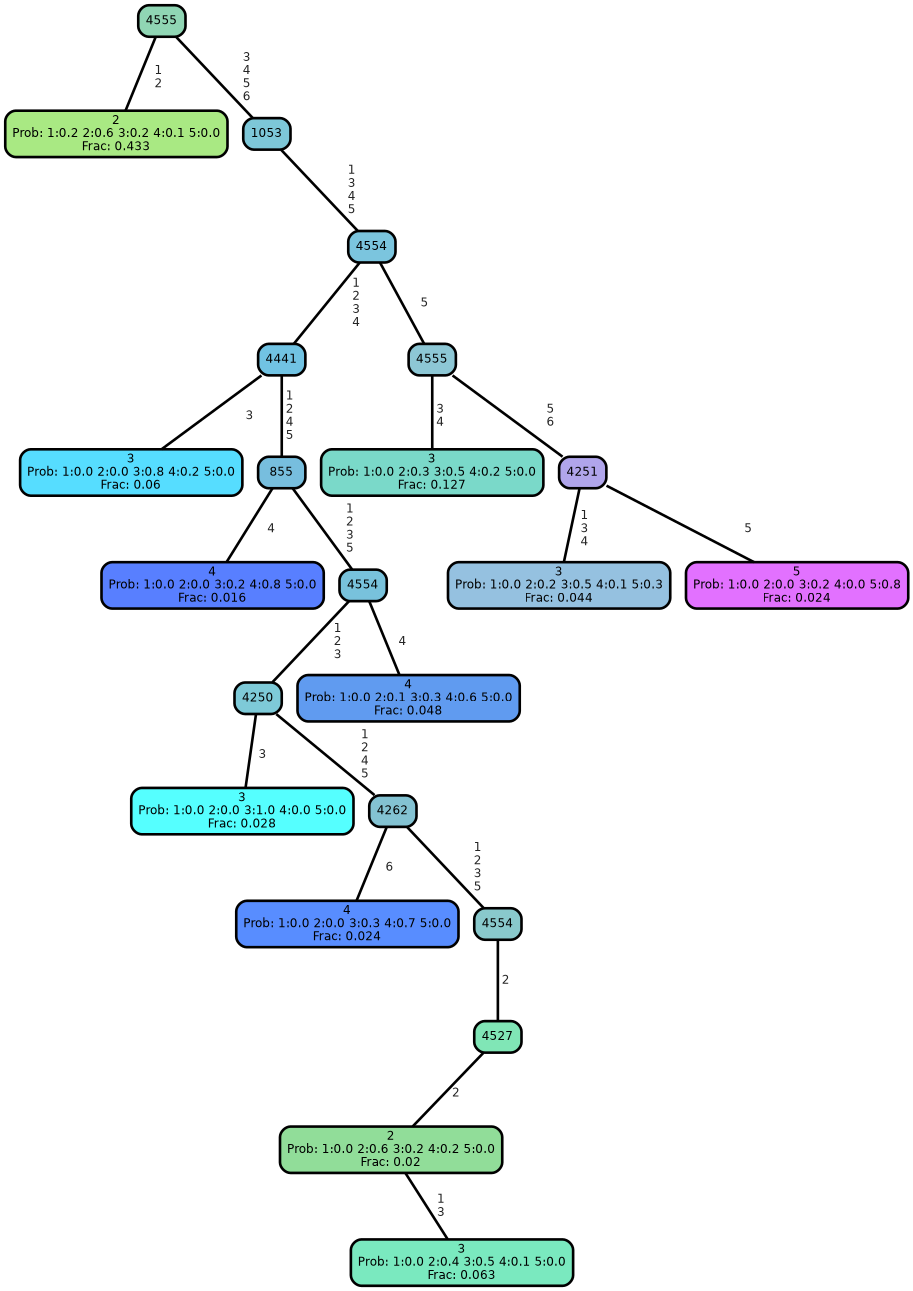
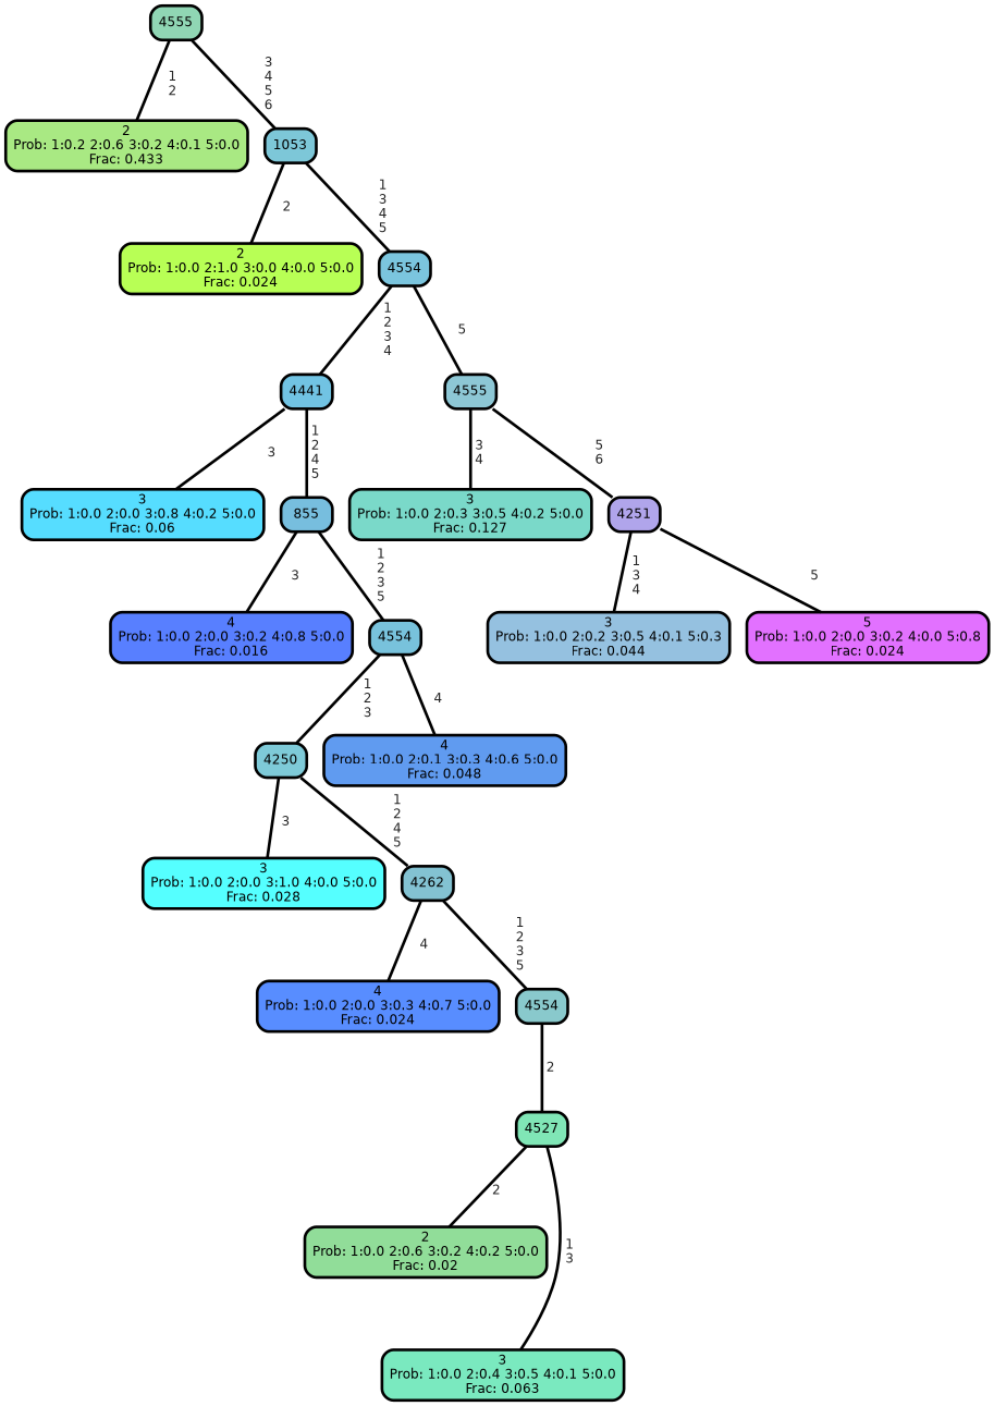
  graph {
    ranksep="0 equally"
    splines=straight
    node [color=black fontcolor=black fontname=helvetica penwidth=3 shape=box style="filled, rounded"]
    edge [color=black fontcolor=grey14 fontname=helvetica fontweight=bold penwidth=3]
    n1 [fillcolor="#a9e983" label="2\nProb: 1:0.2 2:0.6 3:0.2 4:0.1 5:0.0\nFrac: 0.433"]
    n2 [fillcolor="#90d6b4" label=4555]
    n3 [fillcolor="#7dc7d8" label=1053]
+   n4 [fillcolor="#b8ff55" label="2\nProb: 1:0.0 2:1.0 3:0.0 4:0.0 5:0.0\nFrac: 0.024"]
    n5 [fillcolor="#7bc5de" label=4554]
    n6 [fillcolor="#71c3e3" label=4441]
    n7 [fillcolor="#8dc7d5" label=4555]
    n8 [fillcolor="#56ddff" label="3\nProb: 1:0.0 2:0.0 3:0.8 4:0.2 5:0.0\nFrac: 0.06"]
    n9 [fillcolor="#77bede" label=855]
    n10 [fillcolor="#587fff" label="4\nProb: 1:0.0 2:0.0 3:0.2 4:0.8 5:0.0\nFrac: 0.016"]
    n11 [fillcolor="#78c2dc" label=4554]
    n12 [fillcolor="#7ecad8" label=4250]
    n13 [fillcolor="#609bf0" label="4\nProb: 1:0.0 2:0.1 3:0.3 4:0.6 5:0.0\nFrac: 0.048"]
    n14 [fillcolor="#55ffff" label="3\nProb: 1:0.0 2:0.0 3:1.0 4:0.0 5:0.0\nFrac: 0.028"]
    n15 [fillcolor="#83c2d2" label=4262]
    n16 [fillcolor="#588dff" label="4\nProb: 1:0.0 2:0.0 3:0.3 4:0.7 5:0.0\nFrac: 0.024"]
    n17 [fillcolor="#89c9cc" label=4554]
    n18 [fillcolor="#80e6b6" label=4527]
    n19 [fillcolor="#91dd99" label="2\nProb: 1:0.0 2:0.6 3:0.2 4:0.2 5:0.0\nFrac: 0.02"]
    n20 [fillcolor="#7ae9bf" label="3\nProb: 1:0.0 2:0.4 3:0.5 4:0.1 5:0.0\nFrac: 0.063"]
    n21 [fillcolor="#7ad9c9" label="3\nProb: 1:0.0 2:0.3 3:0.5 4:0.2 5:0.0\nFrac: 0.127"]
    n22 [fillcolor="#b0a5eb" label=4251]
    n23 [fillcolor="#95c1e0" label="3\nProb: 1:0.0 2:0.2 3:0.5 4:0.1 5:0.3\nFrac: 0.044"]
    n24 [fillcolor="#e271ff" label="5\nProb: 1:0.0 2:0.0 3:0.2 4:0.0 5:0.8\nFrac: 0.024"]
    subgraph sub_1 {
      rank=same
    }
    n2 -- n1 [label=" 1\n 2"]
    n2 -- n3 [label=" 3\n 4\n 5\n 6"]
+   n3 -- n4 [label=" 2"]
    n3 -- n5 [label=" 1\n 3\n 4\n 5"]
    n5 -- n6 [label=" 1\n 2\n 3\n 4"]
    n5 -- n7 [label=" 5"]
    n6 -- n8 [label=" 3"]
    n6 -- n9 [label=" 1\n 2\n 4\n 5"]
    n7 -- n21 [label=" 3\n 4"]
    n7 -- n22 [label=" 5\n 6"]
-   n9 -- n10 [label=" 4"]
+   n9 -- n10 [label=" 3"]
    n9 -- n11 [label=" 1\n 2\n 3\n 5"]
    n11 -- n12 [label=" 1\n 2\n 3"]
    n11 -- n13 [label=" 4"]
    n12 -- n14 [label=" 3"]
    n12 -- n15 [label=" 1\n 2\n 4\n 5"]
-   n15 -- n16 [label=" 6"]
+   n15 -- n16 [label=" 4"]
    n15 -- n17 [label=" 1\n 2\n 3\n 5"]
    n17 -- n18 [label=" 2"]
    n18 -- n19 [label=" 2"]
-   n19 -- n20 [label=" 1\n 3"]
+   n18 -- n20 [label=" 1\n 3"]
    n22 -- n23 [label=" 1\n 3\n 4"]
    n22 -- n24 [label=" 5"]
  }
